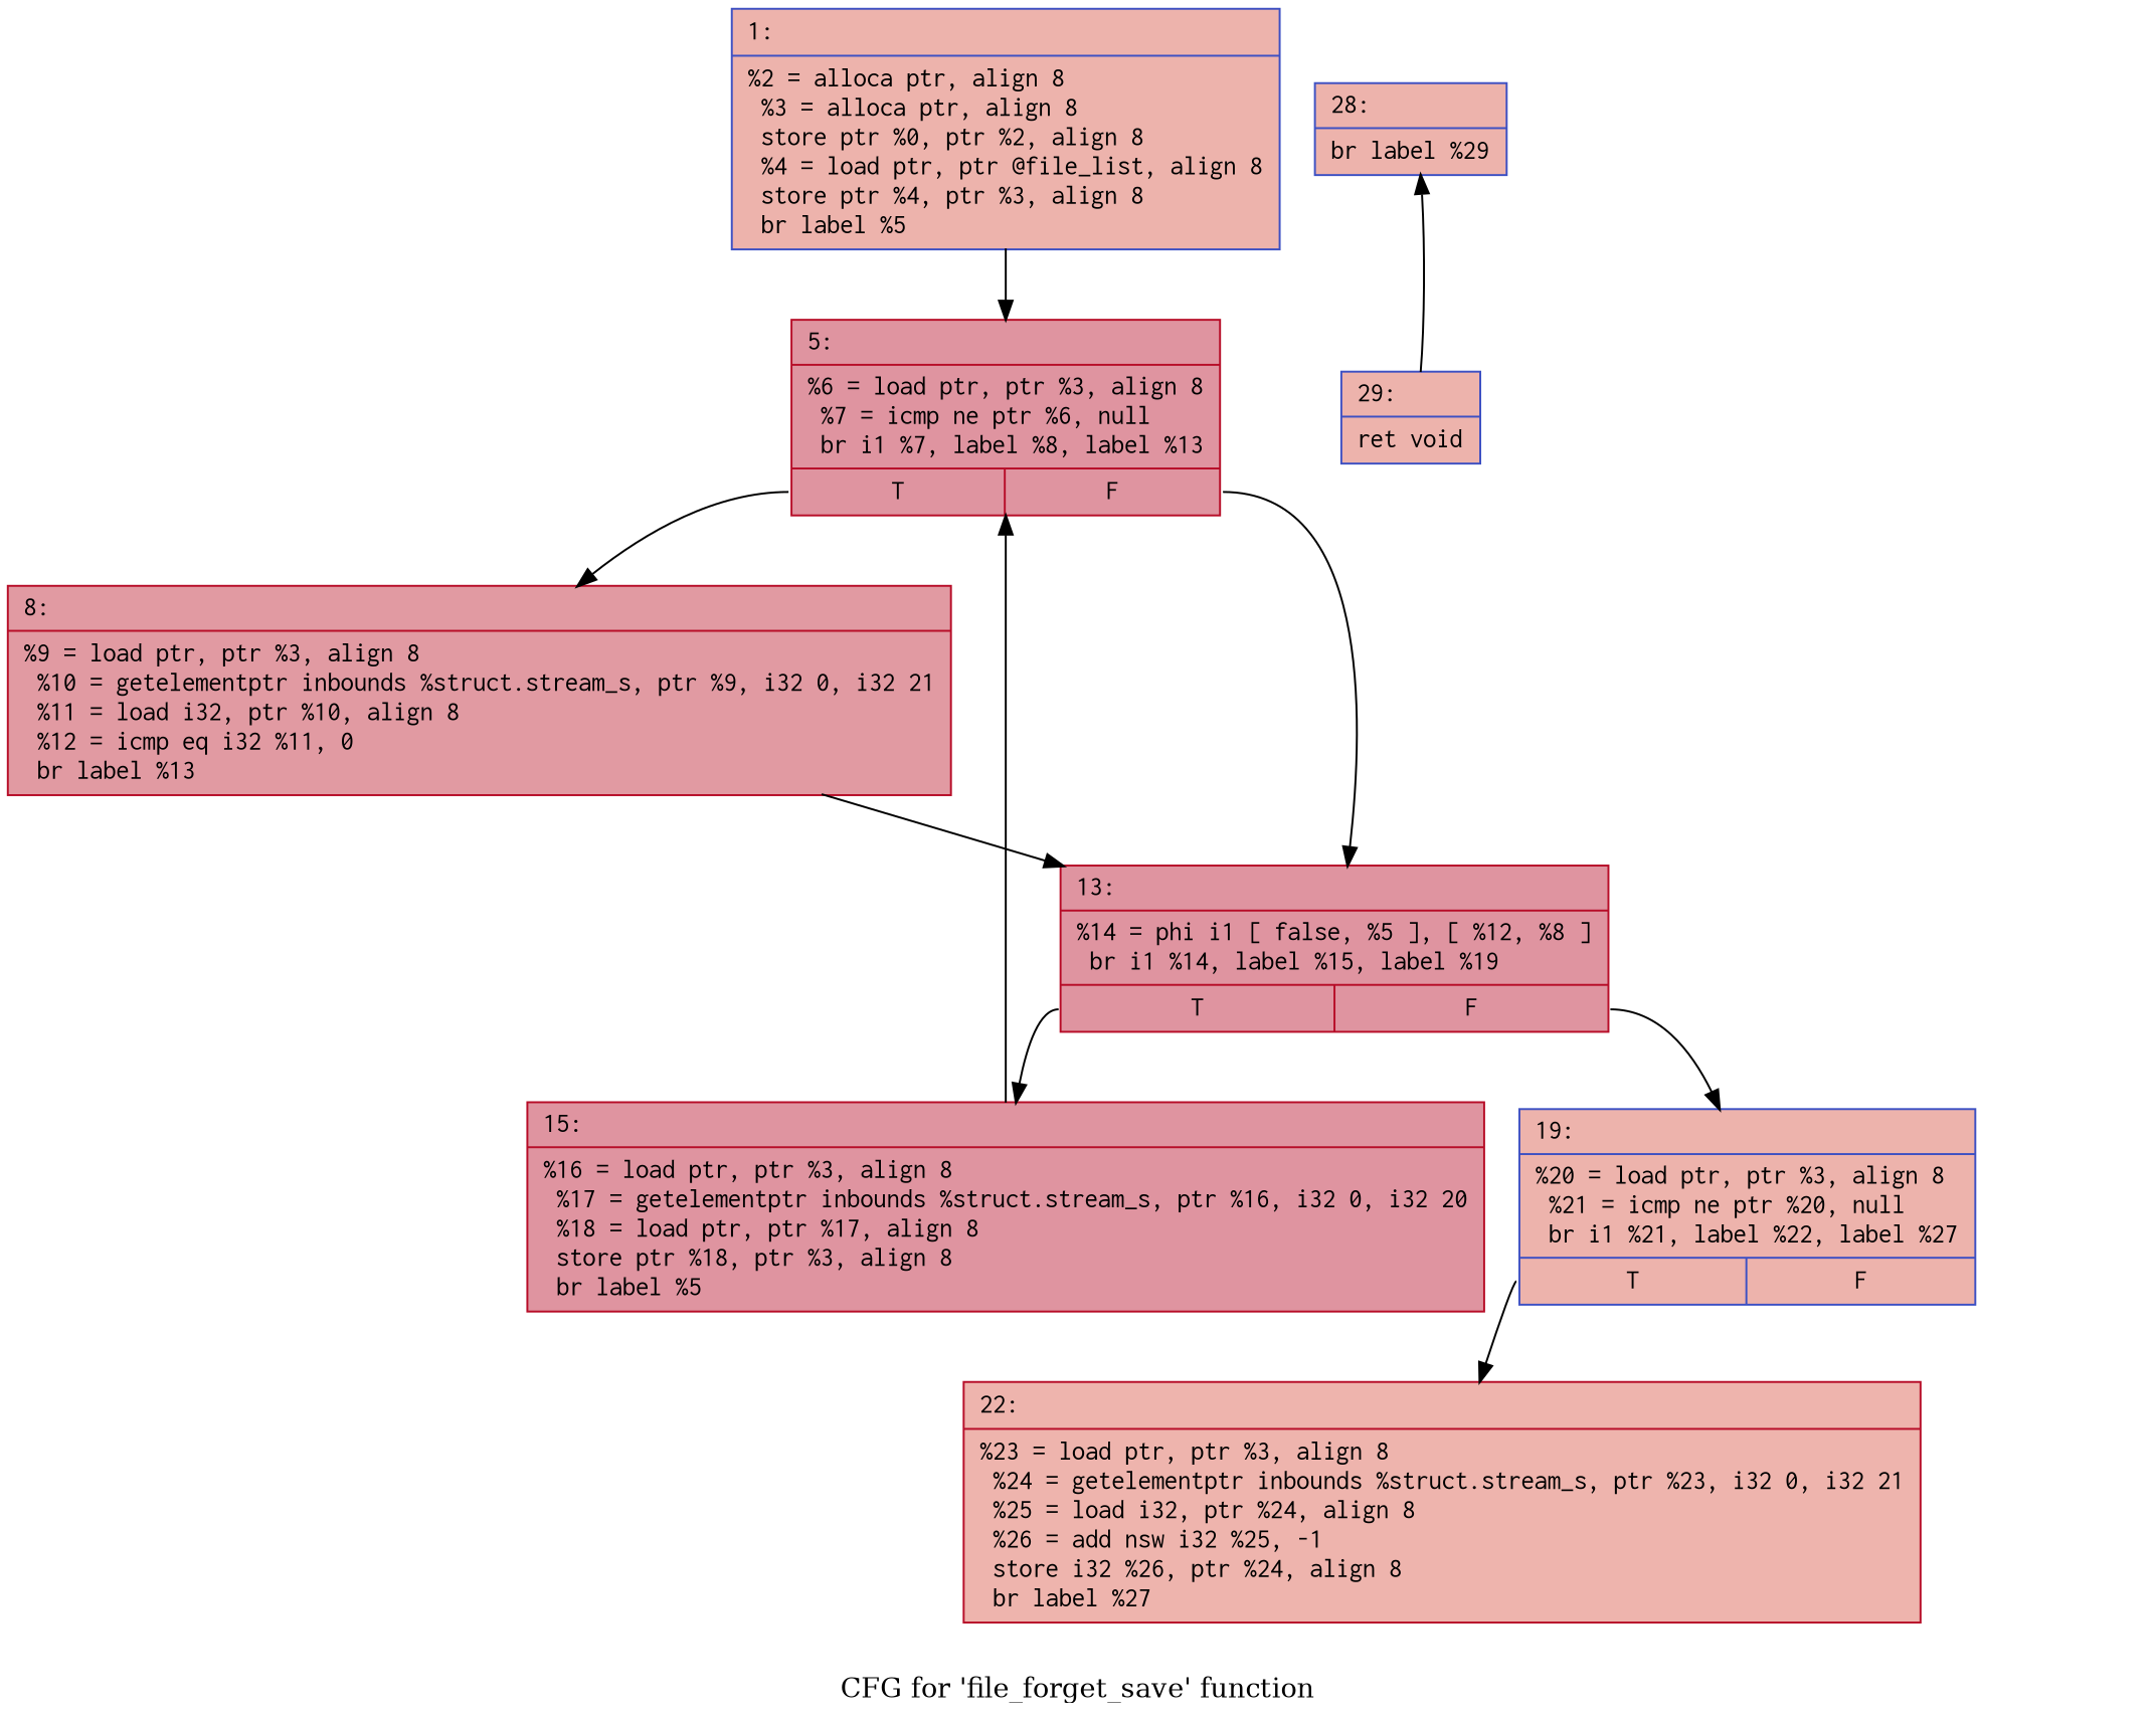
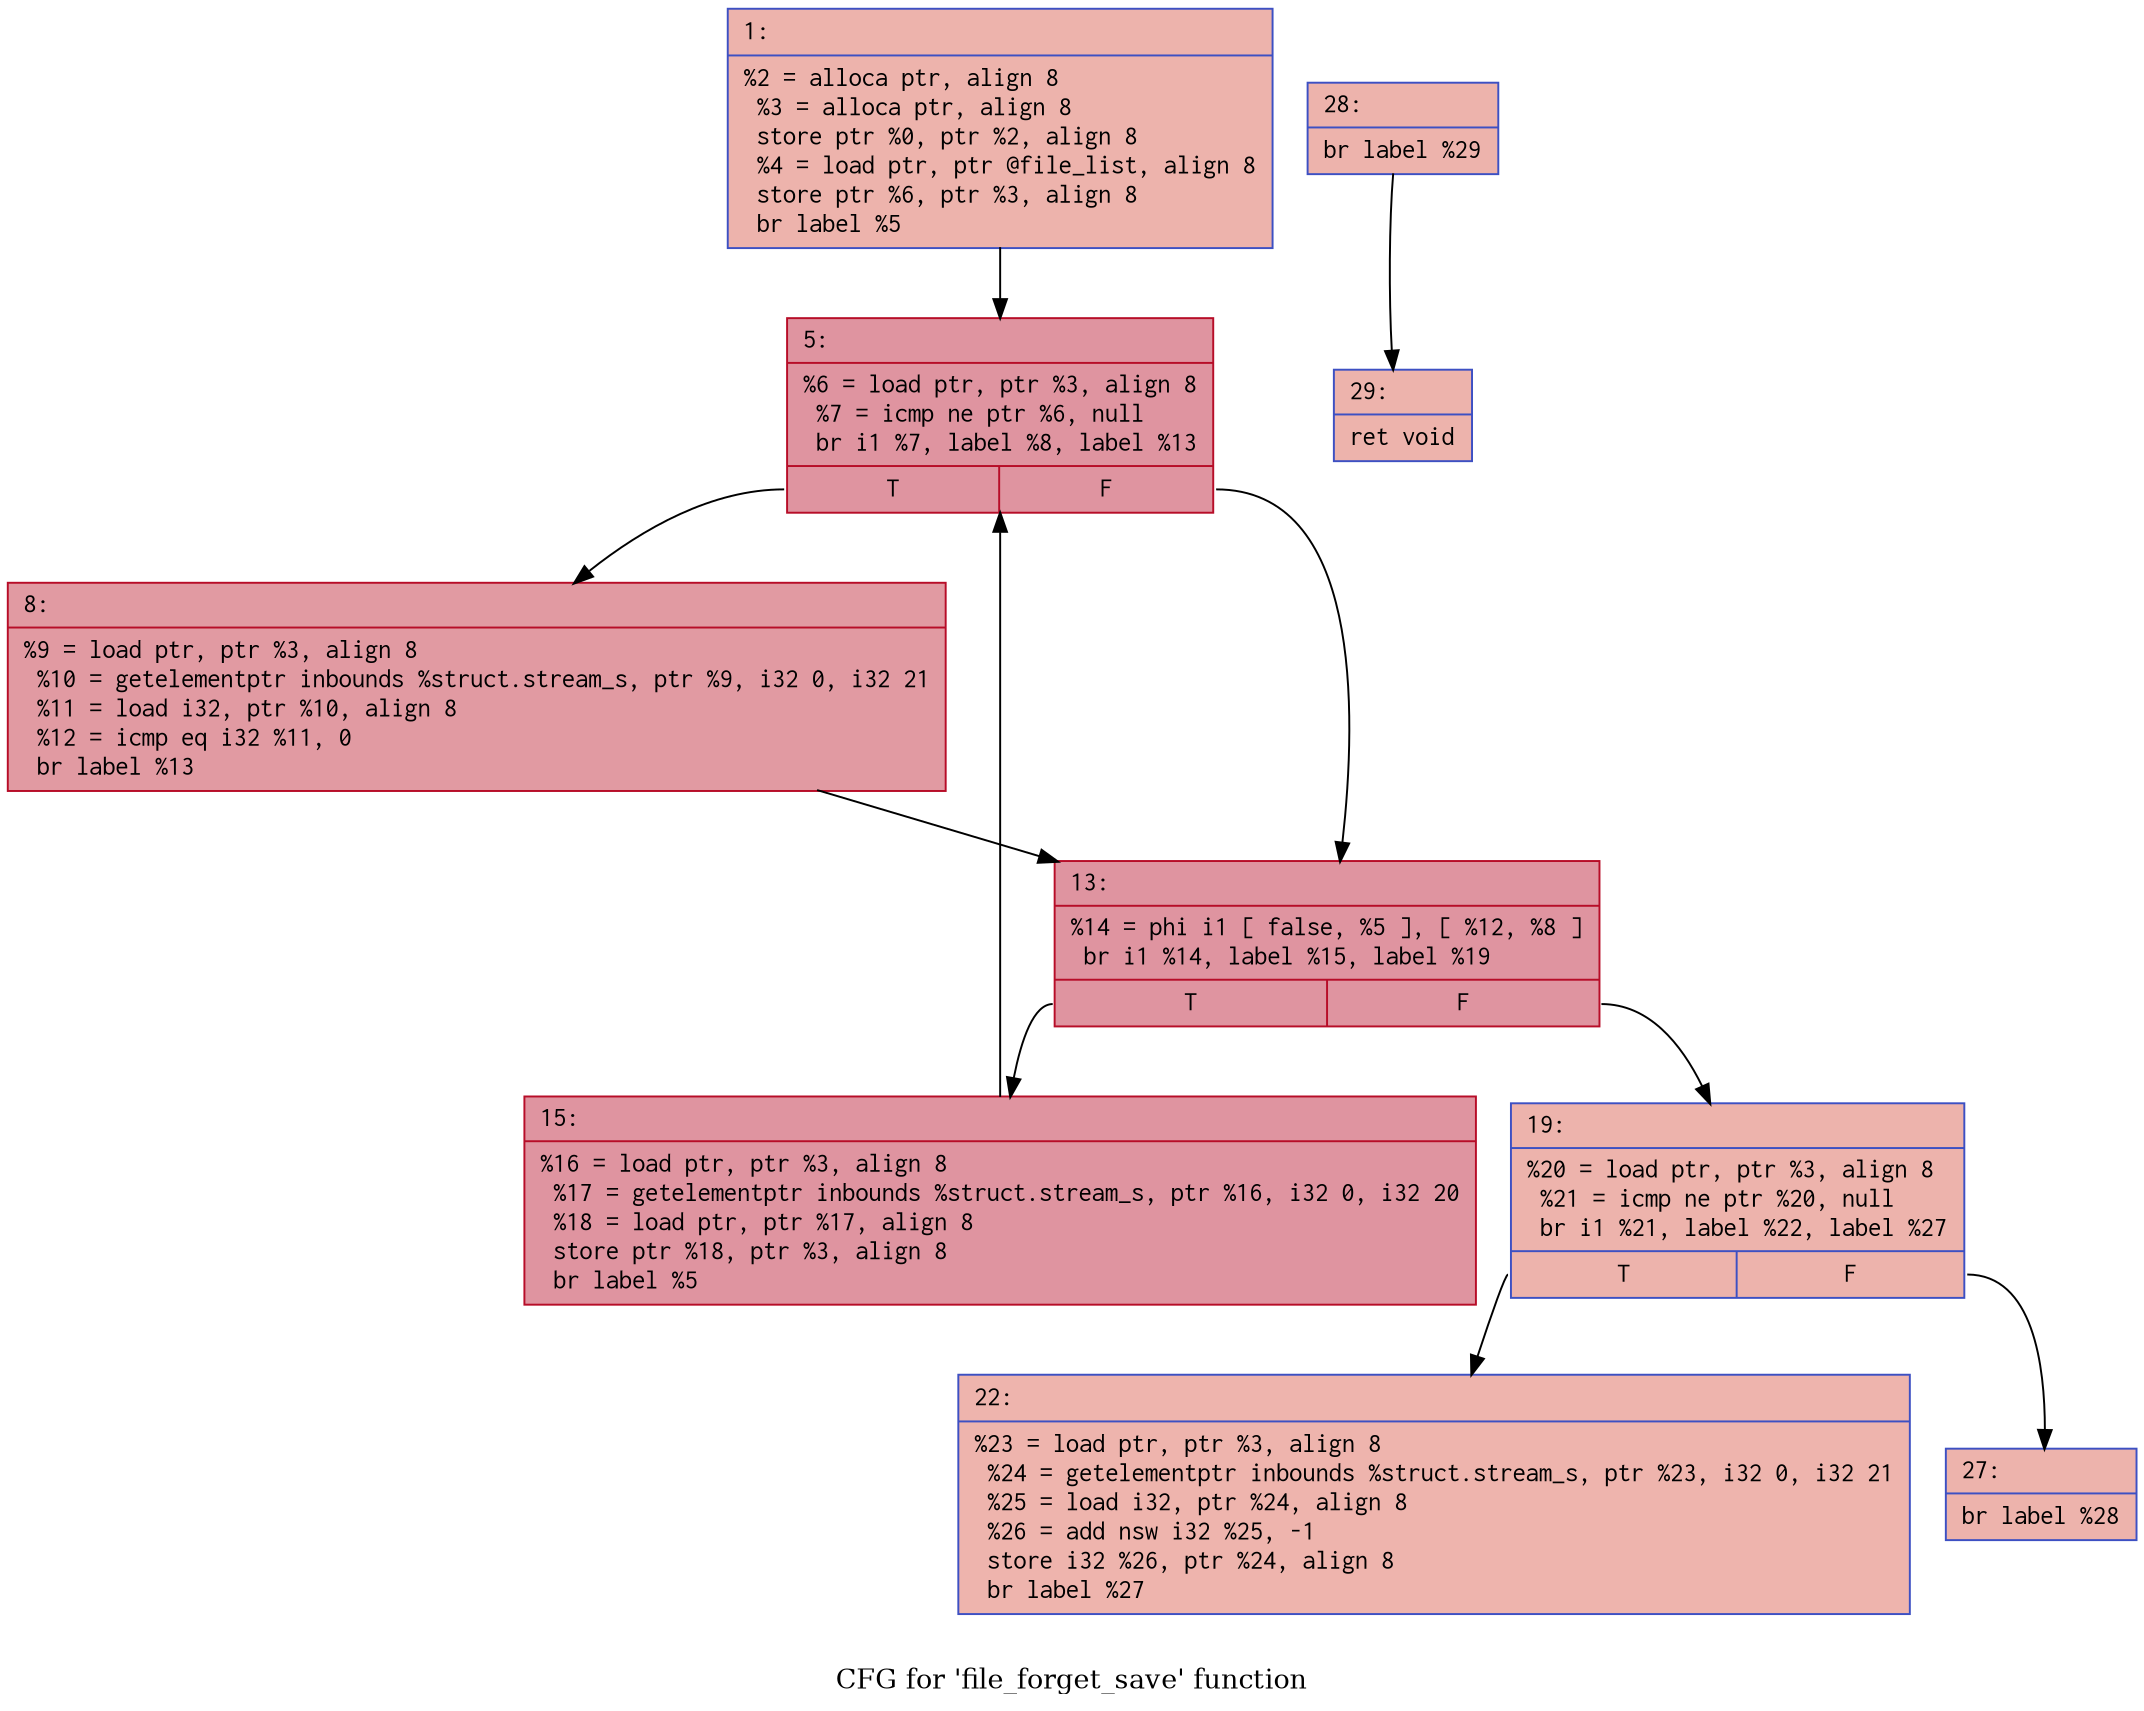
  digraph {
    label="CFG for 'file_forget_save' function"
    node [color="#3d50c3ff" fillcolor="#d6524470" fontname=Courier shape=record style=filled]
-   n1 [label="{1:\l|  %2 = alloca ptr, align 8\l  %3 = alloca ptr, align 8\l  store ptr %0, ptr %2, align 8\l  %4 = load ptr, ptr @file_list, align 8\l  store ptr %4, ptr %3, align 8\l  br label %5\l}"]
+   n1 [label="{1:\l|  %2 = alloca ptr, align 8\l  %3 = alloca ptr, align 8\l  store ptr %0, ptr %2, align 8\l  %4 = load ptr, ptr @file_list, align 8\l  store ptr %6, ptr %3, align 8\l  br label %5\l}"]
    n2 [color="#b70d28ff" fillcolor="#b70d2870" label="{5:\l|  %6 = load ptr, ptr %3, align 8\l  %7 = icmp ne ptr %6, null\l  br i1 %7, label %8, label %13\l|{<s0>T|<s1>F}}"]
    n3 [color="#b70d28ff" fillcolor="#bb1b2c70" label="{8:\l|  %9 = load ptr, ptr %3, align 8\l  %10 = getelementptr inbounds %struct.stream_s, ptr %9, i32 0, i32 21\l  %11 = load i32, ptr %10, align 8\l  %12 = icmp eq i32 %11, 0\l  br label %13\l}"]
    n4 [color="#b70d28ff" fillcolor="#b70d2870" label="{13:\l|  %14 = phi i1 [ false, %5 ], [ %12, %8 ]\l  br i1 %14, label %15, label %19\l|{<s0>T|<s1>F}}"]
    n5 [color="#b70d28ff" fillcolor="#b70d2870" label="{15:\l|  %16 = load ptr, ptr %3, align 8\l  %17 = getelementptr inbounds %struct.stream_s, ptr %16, i32 0, i32 20\l  %18 = load ptr, ptr %17, align 8\l  store ptr %18, ptr %3, align 8\l  br label %5\l}"]
    n6 [label="{19:\l|  %20 = load ptr, ptr %3, align 8\l  %21 = icmp ne ptr %20, null\l  br i1 %21, label %22, label %27\l|{<s0>T|<s1>F}}"]
-   n7 [color="#b70d28ff" fillcolor="#d8564670" label="{22:\l|  %23 = load ptr, ptr %3, align 8\l  %24 = getelementptr inbounds %struct.stream_s, ptr %23, i32 0, i32 21\l  %25 = load i32, ptr %24, align 8\l  %26 = add nsw i32 %25, -1\l  store i32 %26, ptr %24, align 8\l  br label %27\l}"]
+   n7 [fillcolor="#d8564670" label="{22:\l|  %23 = load ptr, ptr %3, align 8\l  %24 = getelementptr inbounds %struct.stream_s, ptr %23, i32 0, i32 21\l  %25 = load i32, ptr %24, align 8\l  %26 = add nsw i32 %25, -1\l  store i32 %26, ptr %24, align 8\l  br label %27\l}"]
+   n8 [label="{27:\l|  br label %28\l}"]
    n9 [label="{28:\l|  br label %29\l}"]
    n10 [label="{29:\l|  ret void\l}"]
    n1 -> n2
    n2 -> n3 [tailport=s0]
    n2 -> n4 [tailport=s1]
    n3 -> n4
    n4 -> n5 [tailport=s0]
    n4 -> n6 [tailport=s1]
    n5 -> n2
    n6 -> n7 [tailport=s0]
-   n10 -> n9
+   n6 -> n8 [tailport=s1]
+   n9 -> n10
  }
